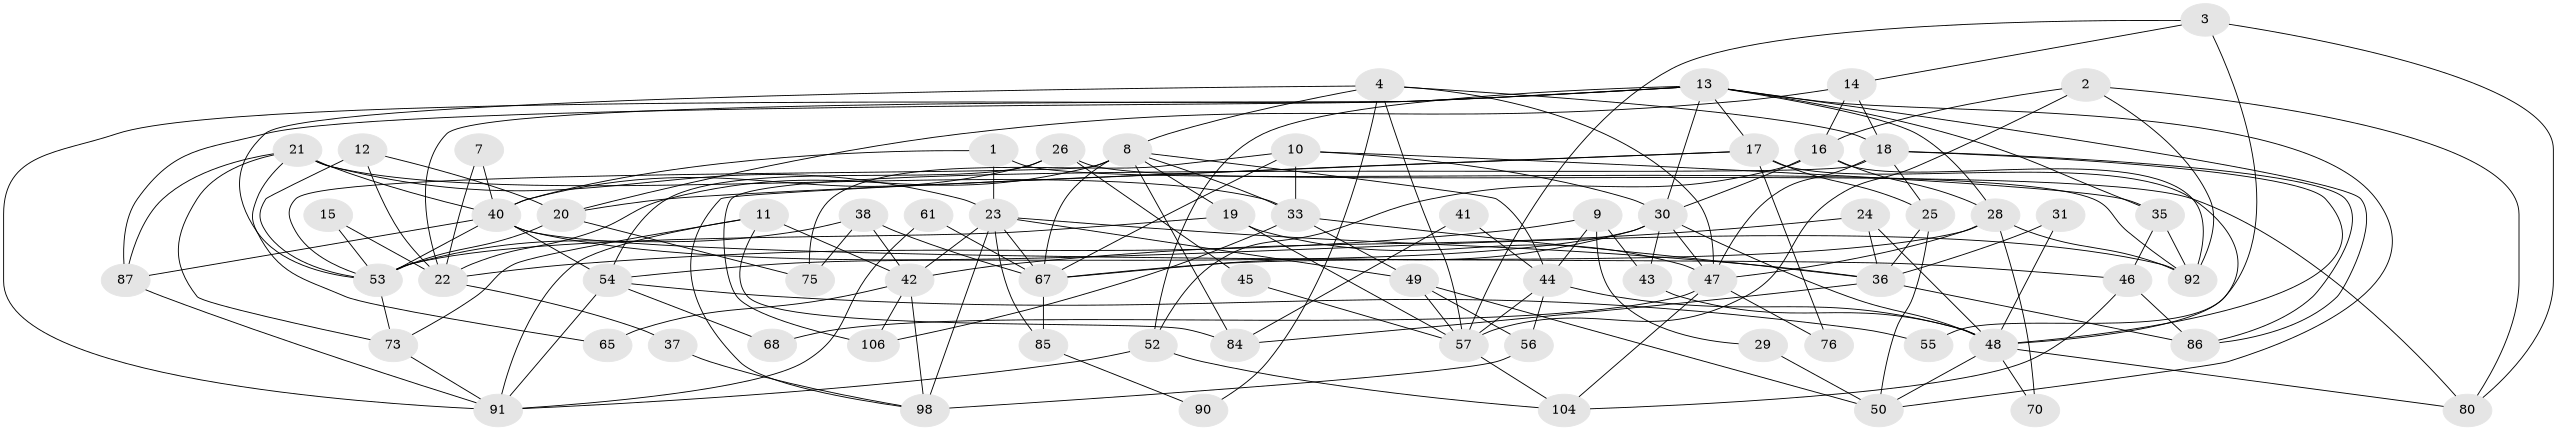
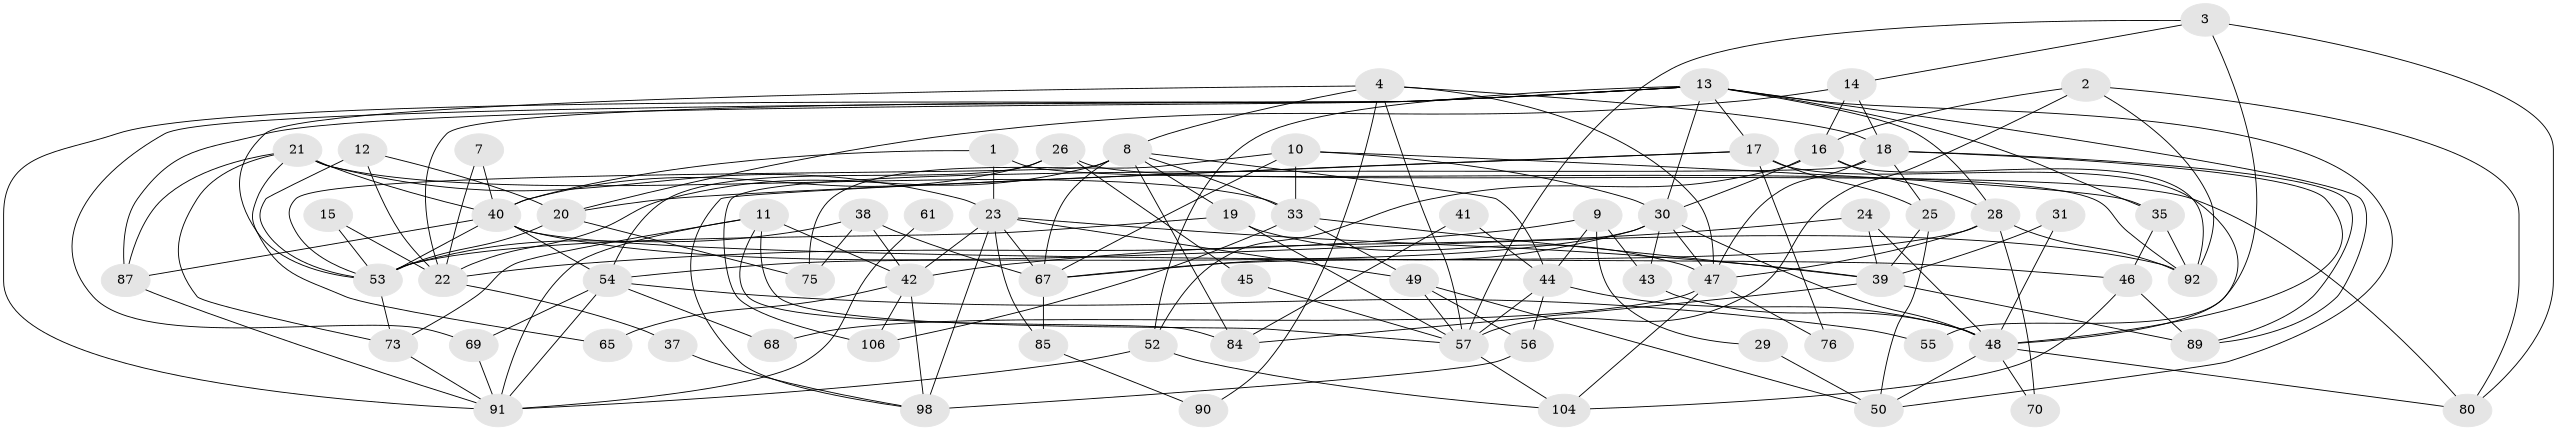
  graph {
    node [color=gray90 style=filled]
    1 [super="+94"]
    23 [super="+59"]
    40 [super="+74"]
    92 [super="+103"]
    42 [super="+51"]
    67 [super="+78"]
    98
-   36 [super="+82"]
+   36 [super="+82" label=39]
    49 [super="+66"]
    85
    53 [super="+71"]
    87
    54 [super="+107"]
    46
    2 [super="+27"]
    16
    57 [super="+77"]
    80
    30 [super="+72"]
    28 [super="+105"]
    52
    104
    3 [super="+81"]
    14 [super="+89"]
    55
    18 [super="+60"]
    20 [super="+101"]
    4 [super="+5"]
    8 [super="+100"]
    47 [super="+96"]
    90
    22 [super="+63"]
    19
    33
    44 [super="+97"]
    84
    25
-   86
+   86 [label=89]
    48 [super="+79"]
    106
    76
    68
    73
    17 [super="+39"]
    65
    37
    7
    56 [super="+88"]
    9 [super="+58"]
    29
    43
    50 [super="+93"]
    10 [super="+34"]
    35 [super="+102"]
    75
    11 [super="+83"]
    91 [super="+95"]
    12
    13 [super="+32"]
+   69
    70
    15
    21 [super="+64"]
    24
    26
    45
    31
    38 [super="+62"]
    41
    61
    1 -- 23
    1 -- 40
    1 -- 92
    23 -- 42
    23 -- 67
    23 -- 98
    23 -- 36
    23 -- 49
    23 -- 85
    40 -- 92
    40 -- 53
    40 -- 87
    40 -- 54
    40 -- 46
    42 -- 98
    42 -- 106
    42 -- 65
    67 -- 85
    36 -- 84
    36 -- 86
    49 -- 57
    49 -- 56
    49 -- 50
    85 -- 90
    53 -- 73
    87 -- 91
    54 -- 55
    54 -- 68
    54 -- 91
+   54 -- 69
    46 -- 104
    46 -- 86
    2 -- 92
    2 -- 16
    2 -- 57
    2 -- 80
    16 -- 92
    16 -- 30
    16 -- 28
    16 -- 52
    57 -- 104
    30 -- 67 [weight=2]
    30 -- 54
    30 -- 47
    30 -- 48
    30 -- 43
    28 -- 92
    28 -- 67
    28 -- 47
    28 -- 70
    52 -- 104
    52 -- 91
    3 -- 57
    3 -- 80
    3 -- 14
    3 -- 55
    14 -- 16
    14 -- 18
    14 -- 20
    18 -- 47
    18 -- 25
    18 -- 86
    18 -- 48
    18 -- 106
    20 -- 53
    20 -- 75
    4 -- 53
    4 -- 57 [weight=2]
    4 -- 18
    4 -- 8
    4 -- 47
    4 -- 90
    8 -- 67
    8 -- 53
    8 -- 22
    8 -- 19
    8 -- 33
    8 -- 44
    8 -- 84
    47 -- 104
    47 -- 76
    47 -- 68
    22 -- 37
    19 -- 53 [weight=2]
    19 -- 57
    19 -- 47
    33 -- 36
    33 -- 49
    33 -- 106
    44 -- 57
    44 -- 48
    44 -- 56
    25 -- 36
    25 -- 50
    48 -- 80
    48 -- 50
    48 -- 70
    73 -- 91
    17 -- 98
    17 -- 20
    17 -- 25
    17 -- 48
    17 -- 76
    37 -- 98
    7 -- 40
    7 -- 22
    56 -- 98
    9 -- 22
    9 -- 44
    9 -- 29
    9 -- 43
    29 -- 50
    43 -- 48
    10 -- 67
    10 -- 30
    10 -- 33
    10 -- 35
    10 -- 75
    35 -- 92
    35 -- 46
    11 -- 42
+   11 -- 57
    11 -- 84
    11 -- 73
    11 -- 91
    12 -- 53
    12 -- 20
    12 -- 22
    13 -- 87
    13 -- 30
    13 -- 28
    13 -- 52
    13 -- 22
    13 -- 86
    13 -- 17
    13 -- 50
    13 -- 35
    13 -- 91
+   13 -- 69
+   69 -- 91
    15 -- 53
    15 -- 22
    21 -- 23
    21 -- 40 [weight=2]
    21 -- 87
    21 -- 33
    21 -- 73
    21 -- 65
    24 -- 42
    24 -- 36
    24 -- 48
    26 -- 40
    26 -- 54
    26 -- 80
    26 -- 45
    45 -- 57
    31 -- 36
    31 -- 48
    38 -- 42
    38 -- 67
    38 -- 53
    38 -- 75
    41 -- 44
    41 -- 84
-   61 -- 67
    61 -- 91
  }
